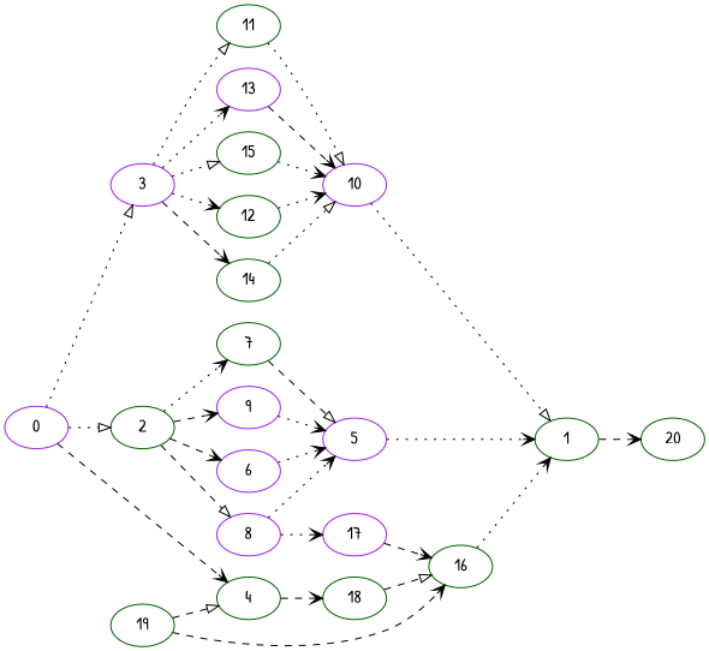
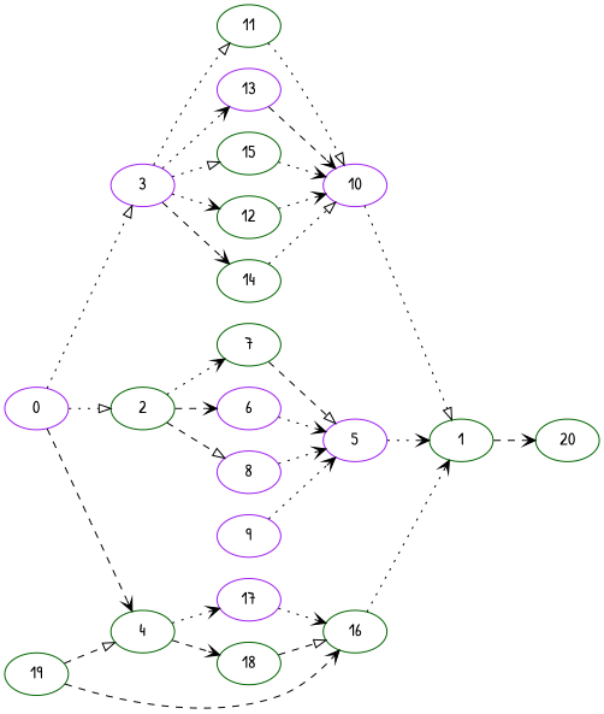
  digraph {
    fontname="Patrick Hand"
    rankdir=LR
    node [Weight=13 color=darkgreen fontname="Patrick Hand"]
    edge [Weight=9 arrowhead=vee fontname="Patrick Hand" style=dotted]
    0 [Weight=8 color=purple]
    3 [Weight=8 color=purple]
    2 [Weight=10]
    4 [Weight=3]
    11
    13 [Weight=10 color=purple]
    15 [Weight=10]
    12 [Weight=10]
    14 [Weight=8]
    7
    9 [Weight=7 color=purple]
    6 [Weight=6 color=purple]
    8 [Weight=4 color=purple]
    17 [Weight=14 color=purple]
    18
    10 [Weight=11 color=purple]
    5 [Weight=8 color=purple]
    16
    19
    1 [Weight=11]
    20 [Weight=11]
    0 -> 3 [Weight=4 arrowhead=onormal]
    0 -> 2 [Weight=10 arrowhead=onormal]
    0 -> 4 [Weight=6 style=dashed]
    3 -> 11 [arrowhead=onormal]
    3 -> 13 [Weight=8]
    3 -> 15 [Weight=10 arrowhead=onormal]
    3 -> 12 [Weight=3]
    3 -> 14 [style=dashed]
    2 -> 7
-   2 -> 9 [Weight=2 style=dashed]
    2 -> 6 [Weight=3 style=dashed]
    2 -> 8 [Weight=7 arrowhead=onormal style=dashed]
-   8 -> 17
+   4 -> 17
    4 -> 18 [Weight=8 style=dashed]
    11 -> 10 [arrowhead=onormal]
    13 -> 10 [style=dashed]
    15 -> 10 [Weight=3]
    12 -> 10 [Weight=2]
    14 -> 10 [Weight=3 arrowhead=onormal]
    7 -> 5 [arrowhead=onormal style=dashed]
    9 -> 5 [Weight=10]
    6 -> 5 [Weight=10]
    8 -> 5 [Weight=5]
-   17 -> 16 [Weight=8 style=dashed]
+   17 -> 16 [Weight=8]
    18 -> 16 [Weight=3 arrowhead=onormal style=dashed]
    10 -> 1 [arrowhead=onormal]
    5 -> 1 [Weight=7]
    16 -> 1 [Weight=6]
    19 -> 4 [Weight=2 arrowhead=onormal style=dashed]
    19 -> 16 [Weight=7 style=dashed]
    1 -> 20 [Weight=4 style=dashed]
  }
